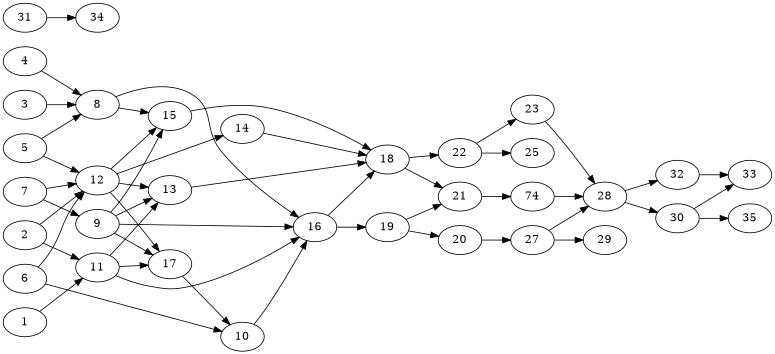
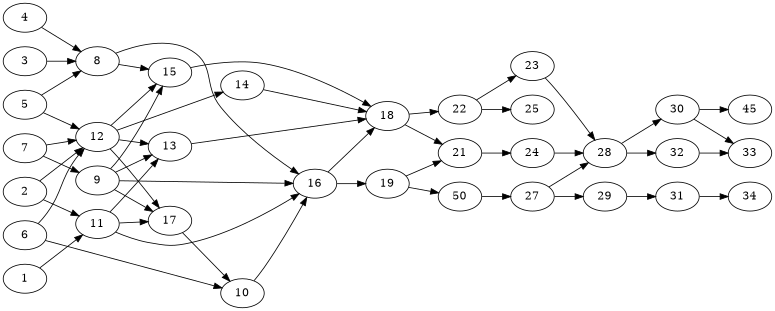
  digraph {
    rankdir=LR
    node [alpha=0.14]
    1 [alpha=0.03 expect_size=9091072]
    11 [expect_size=49745920]
    16 [expect_size=23664640]
    13 [expect_size=6630400]
    17 [alpha=0.05 expect_size=38177792]
    18 [expect_size=48630784]
    19 [alpha=0.03 expect_size=42394624]
    10 [alpha=0.05 expect_size=20120576]
    2 [alpha=0.19 expect_size=8971264]
    12 [expect_size=9717760]
    15 [alpha=0.09 expect_size=21193728]
    14 [alpha=0.19 expect_size=34053120]
    3 [alpha=0.12 expect_size=45018112]
    8 [alpha=0.17 expect_size=14756864]
    4 [alpha=0.15 expect_size=12672000]
    5 [alpha=0.01 expect_size=48783360]
    6 [alpha=0.06 expect_size=44740608]
    7 [alpha=0.04 expect_size=42792960]
    9 [alpha=0.01 expect_size=39352320]
    21 [alpha=0.04 expect_size=9706496]
    22 [alpha=0.16 expect_size=42531840]
-   20 [alpha=0.12 expect_size=44560384]
-   24 [alpha=0.19 expect_size=15116288 label=74]
+   20 [alpha=0.12 expect_size=44560384 label=50]
+   24 [alpha=0.19 expect_size=15116288]
    23 [alpha=0.06 expect_size=28788736]
    25 [alpha=0.10 expect_size=11729920]
    27 [alpha=0.02 expect_size=20886528]
    28 [alpha=0.09 expect_size=32728064]
    29 [alpha=0.12 expect_size=17924096]
    30 [alpha=0.00 expect_size=24837120]
    32 [alpha=0.17 expect_size=15458304]
    31 [alpha=0.08 expect_size=7004160]
    33 [alpha=0.07 expect_size=6744064]
-   35 [alpha=0.18 expect_size=17378304]
+   35 [alpha=0.18 expect_size=17378304 label=45]
    34 [alpha=0.10 expect_size=20635648]
    1 -> 11
    11 -> 16
    11 -> 13
    11 -> 17
    16 -> 18
    16 -> 19
    13 -> 18
    17 -> 10
    18 -> 21
    18 -> 22
    19 -> 21
    19 -> 20
    10 -> 16
    2 -> 11
    2 -> 12
    12 -> 13
    12 -> 17
    12 -> 15
    12 -> 14
    15 -> 18
    14 -> 18
    3 -> 8
    8 -> 16
    8 -> 15
    4 -> 8
    5 -> 12
    5 -> 8
    6 -> 10
    6 -> 12
    7 -> 12
    7 -> 9
    9 -> 16
    9 -> 13
    9 -> 17
    9 -> 15
    21 -> 24
    22 -> 23
    22 -> 25
    20 -> 27
    24 -> 28
    23 -> 28
    27 -> 28
    27 -> 29
    28 -> 30
    28 -> 32
+   29 -> 31
    30 -> 33
    30 -> 35
    32 -> 33
    31 -> 34
  }
